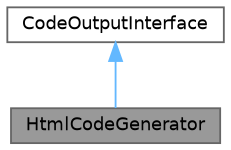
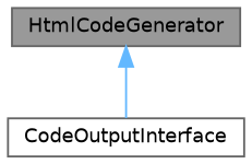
  digraph {
    node [color=gray40 fontname=Helvetica fontsize=10 shape=box style=filled]
    n1 [fillcolor=grey60 fontcolor=black height=0.2 label=HtmlCodeGenerator width=0.4]
    n2 [fillcolor=white height=0.2 label=CodeOutputInterface width=0.4]
-   n2 -> n1 [color=steelblue1 dir=back fontname=Helvetica fontsize=10 labelfontname=Helvetica labelfontsize=10 style=solid]
+   n1 -> n2 [color=steelblue1 dir=back fontname=Helvetica fontsize=10 labelfontname=Helvetica labelfontsize=10 style=solid]
  }
